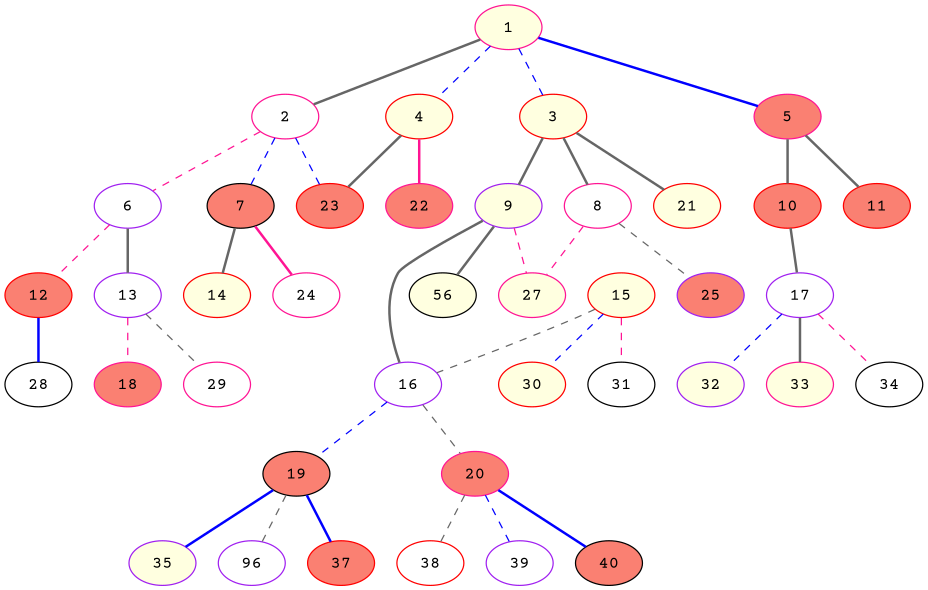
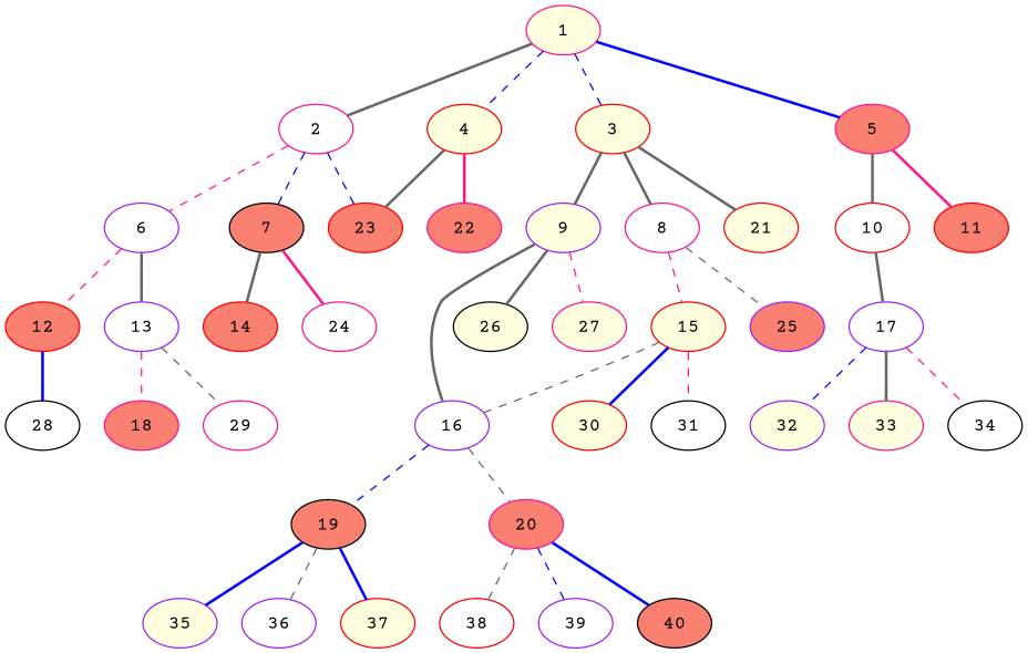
  graph {
    fontname="Courier Prime"
    node [chem=H color=red fillcolor=white fontname="Courier Prime" style=filled]
    edge [color=gray40 fontname="Courier Prime" style=dashed valence=1]
    1 [chem=C color=deeppink fillcolor=lightyellow]
    2 [chem=C color=deeppink]
    3 [chem=C fillcolor=lightyellow]
    4 [chem=C fillcolor=lightyellow]
    5 [chem=C color=deeppink fillcolor=salmon]
    6 [chem=C color=purple]
    7 [chem=C color=black fillcolor=salmon]
    23 [fillcolor=salmon]
    8 [chem=C color=deeppink]
    9 [chem=C color=purple fillcolor=lightyellow]
    21 [fillcolor=lightyellow]
    22 [color=deeppink fillcolor=salmon]
-   10 [chem=O fillcolor=salmon]
+   10 [chem=O]
    11 [chem=O fillcolor=salmon]
    12 [chem=C fillcolor=salmon]
    13 [chem=C color=purple]
-   14 [chem=O fillcolor=lightyellow]
+   14 [chem=O fillcolor=salmon]
    24 [color=deeppink]
    15 [chem=C fillcolor=lightyellow]
    25 [color=purple fillcolor=salmon]
    16 [chem=C color=purple]
-   26 [color=black fillcolor=lightyellow label=56]
+   26 [color=black fillcolor=lightyellow]
    27 [color=deeppink fillcolor=lightyellow]
    17 [chem=C color=purple]
    28 [color=black]
    18 [chem=O color=deeppink fillcolor=salmon]
    29 [color=deeppink]
    30 [fillcolor=lightyellow]
    31 [color=black]
    19 [chem=C color=black fillcolor=salmon]
    20 [chem=C color=deeppink fillcolor=salmon]
    32 [color=purple fillcolor=lightyellow]
    33 [color=deeppink fillcolor=lightyellow]
    34 [color=black]
    35 [color=purple fillcolor=lightyellow]
-   36 [color=purple label=96]
-   37 [fillcolor=salmon]
+   36 [color=purple]
+   37 [fillcolor=lightyellow]
    38
    39 [color=purple]
    40 [color=black fillcolor=salmon]
    1 -- 2 [style=bold]
    1 -- 3 [color=blue]
    1 -- 4 [color=blue]
    1 -- 5 [color=blue style=bold]
    2 -- 6 [color=deeppink]
    2 -- 7 [color=blue]
    2 -- 23 [color=blue]
    3 -- 8 [style=bold]
    3 -- 9 [style=bold]
    3 -- 21 [style=bold]
    4 -- 23 [style=bold]
    4 -- 22 [color=deeppink style=bold]
    5 -- 10 [style=bold]
-   5 -- 11 [style=bold valence=2]
+   5 -- 11 [color=deeppink style=bold valence=2]
    6 -- 12 [color=deeppink valence=2]
    6 -- 13 [style=bold]
    7 -- 14 [style=bold valence=2]
    7 -- 24 [color=deeppink style=bold]
-   8 -- 27 [color=deeppink]
+   8 -- 15 [color=deeppink]
    8 -- 25
    9 -- 16 [style=bold]
    9 -- 26 [style=bold]
    9 -- 27 [color=deeppink]
    10 -- 17 [style=bold]
    12 -- 28 [color=blue style=bold]
    13 -- 18 [color=deeppink valence=2]
    13 -- 29
    15 -- 16
-   15 -- 30 [color=blue]
+   15 -- 30 [color=blue style=bold]
    15 -- 31 [color=deeppink]
    16 -- 19 [color=blue]
    16 -- 20
    17 -- 32 [color=blue]
    17 -- 33 [style=bold]
    17 -- 34 [color=deeppink]
    19 -- 35 [color=blue style=bold]
    19 -- 36
    19 -- 37 [color=blue style=bold]
    20 -- 38
    20 -- 39 [color=blue]
    20 -- 40 [color=blue style=bold]
  }
